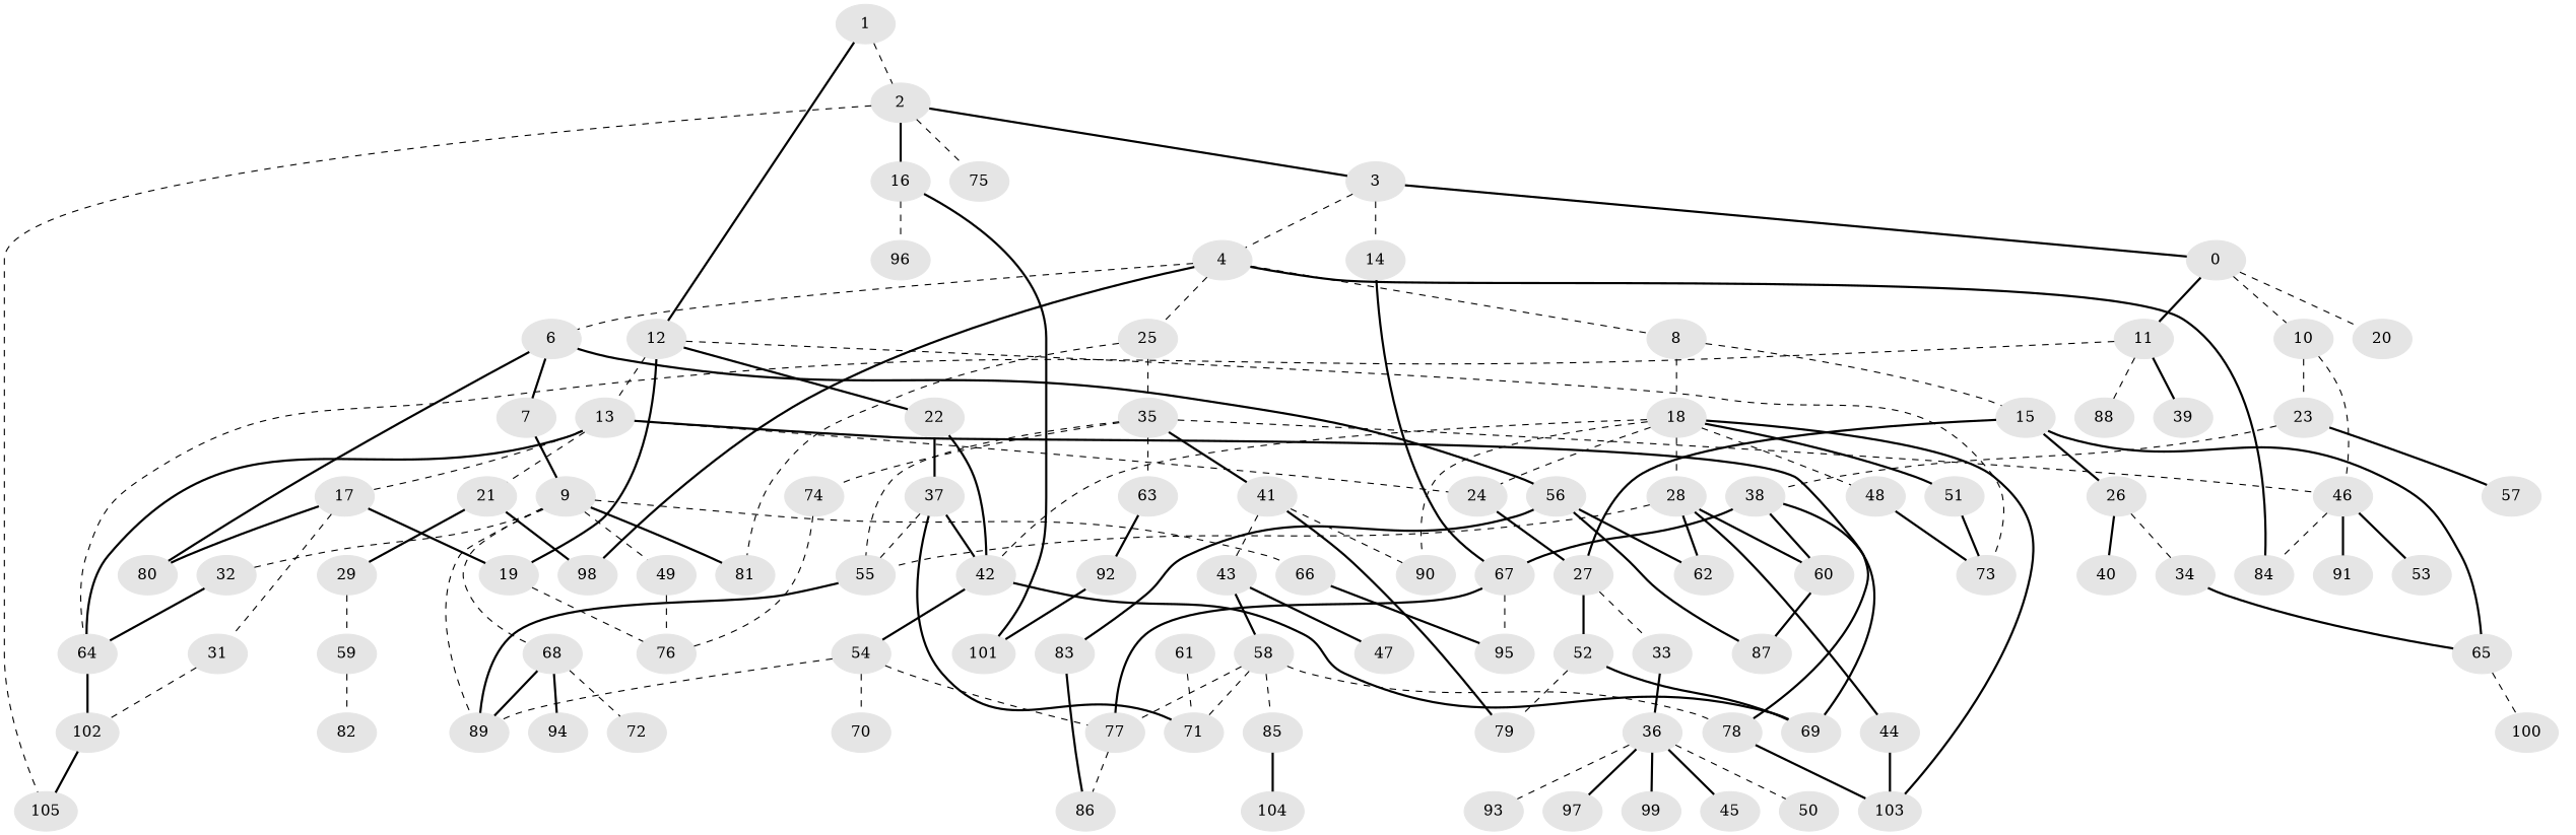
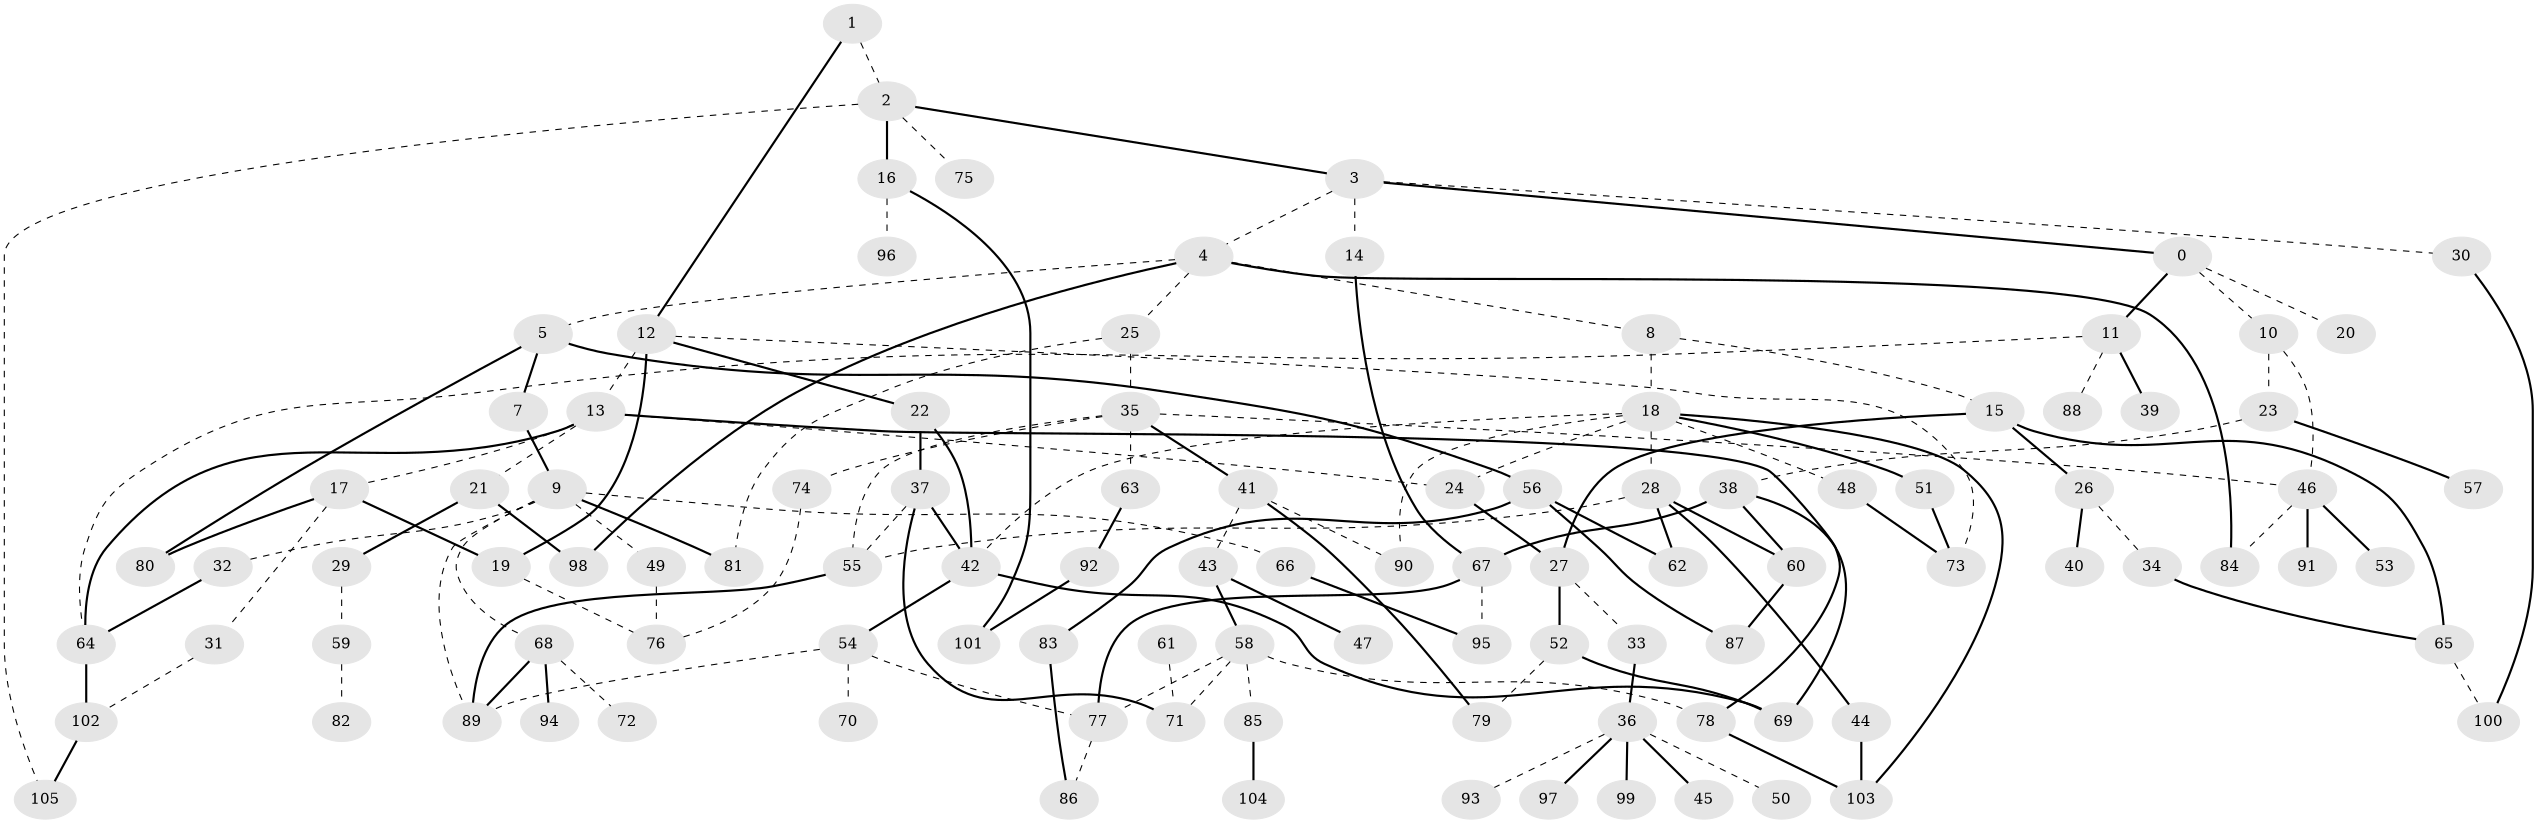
  graph {
    node [color=gray90 style=filled]
    edge [style=bold]
    1
    2
    12
    3
    16
    75
    105
    13
    19
    22
    73
    4
    n13 [label=0]
    14
+   30
    96
    101
-   5 [label=6]
+   5
    8
    25
    84
    98
    10
    11
    20
    67
    100
    7
    56
    80
    15
    18
    81
    35
    9
    62
    83
    87
    23
    46
    39
    64
    88
    32
    49
    66
    68
    89
    26
    27
    65
    24
    28
    42
    48
    51
    90
    103
    76
    95
    72
    94
    38
    57
    53
    91
    102
    17
    21
    78
    37
    31
    29
    77
    34
    40
    33
    52
    61
    71
    44
    55
    60
    69
    54
    59
    41
    63
    74
    36
    79
    82
    45
    50
    93
    97
    99
    43
    92
    47
    58
    70
    85
    86
    104
    1 -- 2 [style=dashed]
    1 -- 12
    2 -- 3
    2 -- 16
    2 -- 75 [style=dashed]
    2 -- 105 [style=dashed]
    12 -- 13 [style=dashed]
    12 -- 19
    12 -- 22
    12 -- 73 [style=dashed]
    3 -- 4 [style=dashed]
    3 -- n13
    3 -- 14 [style=dashed]
+   3 -- 30 [style=dashed]
    16 -- 96 [style=dashed]
    16 -- 101
    13 -- 64
    13 -- 24 [style=dashed]
    13 -- 17 [style=dashed]
    13 -- 21 [style=dashed]
    13 -- 78
    19 -- 76 [style=dashed]
    22 -- 42
    22 -- 37
    4 -- 5 [style=dashed]
    4 -- 8 [style=dashed]
    4 -- 25 [style=dashed]
    4 -- 84
    4 -- 98
    n13 -- 10 [style=dashed]
    n13 -- 11
    n13 -- 20 [style=dashed]
    14 -- 67
+   30 -- 100
    5 -- 7
    5 -- 56
    5 -- 80
    8 -- 15 [style=dashed]
    8 -- 18 [style=dashed]
    25 -- 81 [style=dashed]
    25 -- 35 [style=dashed]
    10 -- 23 [style=dashed]
    10 -- 46 [style=dashed]
    11 -- 39
    11 -- 64 [style=dashed]
    11 -- 88 [style=dashed]
    67 -- 95 [style=dashed]
    67 -- 77
    7 -- 9
    56 -- 62
    56 -- 83
    56 -- 87
    15 -- 26
    15 -- 27
    15 -- 65
    18 -- 24 [style=dashed]
    18 -- 28 [style=dashed]
    18 -- 42 [style=dashed]
    18 -- 48 [style=dashed]
    18 -- 51
    18 -- 90 [style=dashed]
    18 -- 103
    35 -- 46 [style=dashed]
    35 -- 55 [style=dashed]
    35 -- 41
    35 -- 63 [style=dashed]
    35 -- 74 [style=dashed]
    9 -- 81
    9 -- 32 [style=dashed]
    9 -- 49 [style=dashed]
    9 -- 66 [style=dashed]
    9 -- 68 [style=dashed]
    9 -- 89 [style=dashed]
    83 -- 86
    23 -- 38 [style=dashed]
    23 -- 57
    46 -- 84 [style=dashed]
    46 -- 53
    46 -- 91
    64 -- 102
    32 -- 64
    49 -- 76 [style=dashed]
    66 -- 95
    68 -- 89
    68 -- 72 [style=dashed]
    68 -- 94
    26 -- 34 [style=dashed]
    26 -- 40
    27 -- 33 [style=dashed]
    27 -- 52
    65 -- 100 [style=dashed]
    24 -- 27
    28 -- 62
    28 -- 44
    28 -- 55 [style=dashed]
    28 -- 60
    42 -- 69
    42 -- 54
    48 -- 73
    51 -- 73
    38 -- 67
    38 -- 60
    38 -- 69
    102 -- 105
    17 -- 19
    17 -- 80
    17 -- 31 [style=dashed]
    21 -- 98
    21 -- 29
    78 -- 103
    37 -- 42
    37 -- 71
    37 -- 55 [style=dashed]
    31 -- 102 [style=dashed]
    29 -- 59 [style=dashed]
    77 -- 86 [style=dashed]
    34 -- 65
    33 -- 36
    52 -- 69
    52 -- 79 [style=dashed]
    61 -- 71 [style=dashed]
    44 -- 103
    55 -- 89
    60 -- 87
    54 -- 89 [style=dashed]
    54 -- 77 [style=dashed]
    54 -- 70 [style=dashed]
    59 -- 82 [style=dashed]
    41 -- 90 [style=dashed]
    41 -- 79
    41 -- 43 [style=dashed]
    63 -- 92
    74 -- 76 [style=dashed]
    36 -- 45
    36 -- 50 [style=dashed]
    36 -- 93 [style=dashed]
    36 -- 97
    36 -- 99
    43 -- 47
    43 -- 58
    92 -- 101
    58 -- 78 [style=dashed]
    58 -- 77 [style=dashed]
    58 -- 71 [style=dashed]
    58 -- 85 [style=dashed]
    85 -- 104
  }
